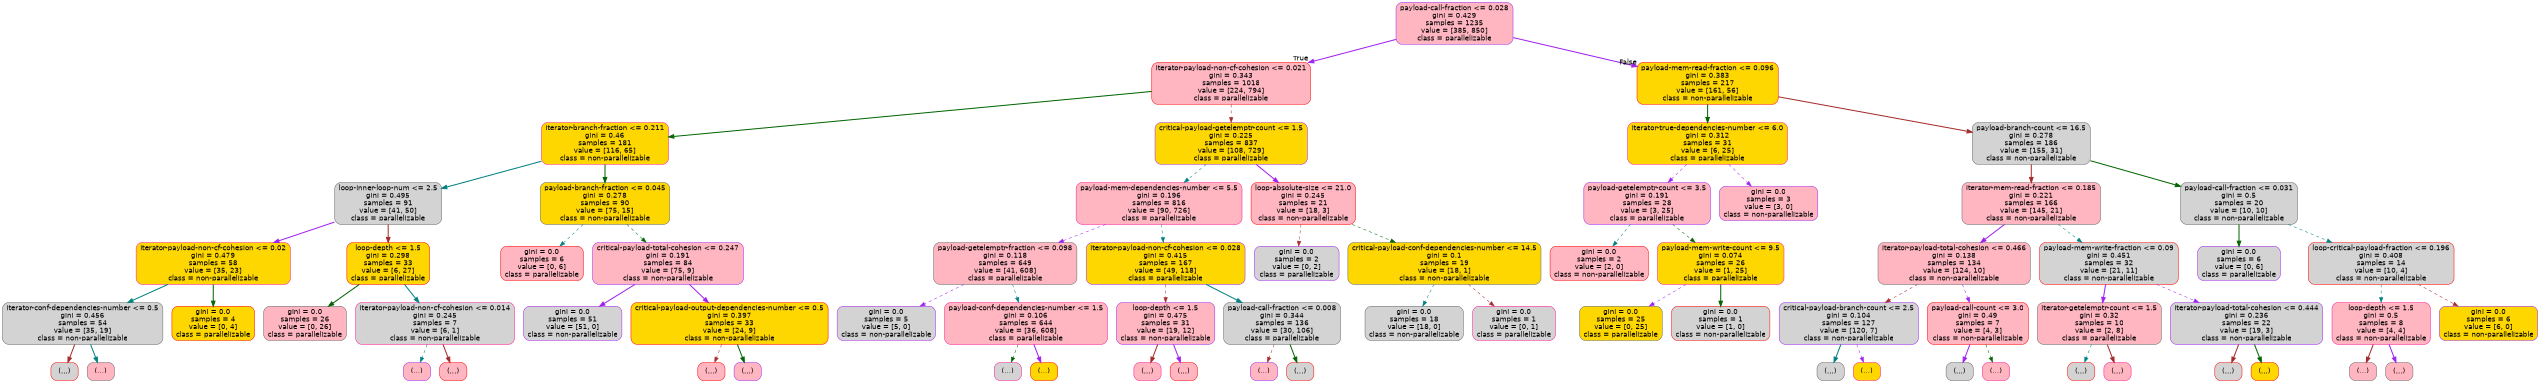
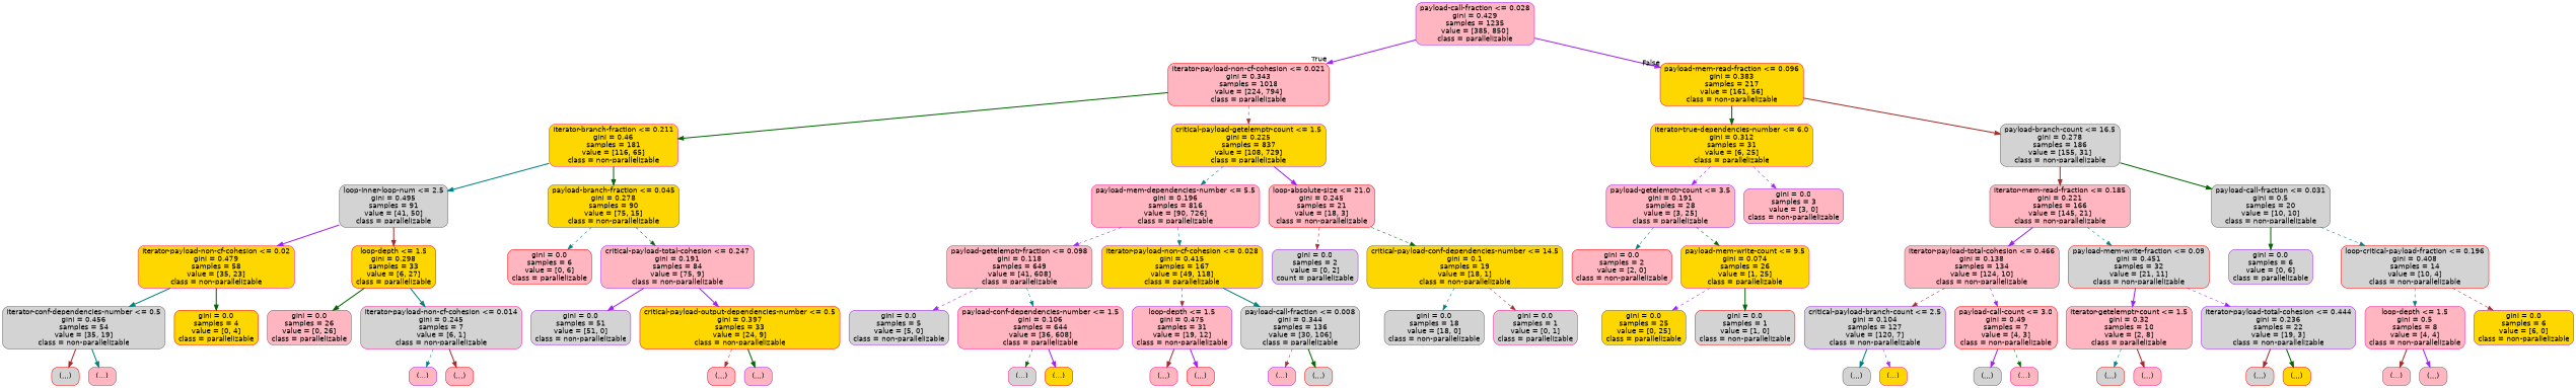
  digraph {
    node [color=red fillcolor=lightpink fontname=helvetica shape=box style="filled, rounded"]
    edge [fontname=helvetica color=purple style=bold]
    n1 [color=purple label="payload-call-fraction <= 0.028\ngini = 0.429\nsamples = 1235\nvalue = [385, 850]\nclass = parallelizable"]
    n2 [label="iterator-payload-non-cf-cohesion <= 0.021\ngini = 0.343\nsamples = 1018\nvalue = [224, 794]\nclass = parallelizable"]
    n3 [fillcolor=gold label="payload-mem-read-fraction <= 0.096\ngini = 0.383\nsamples = 217\nvalue = [161, 56]\nclass = non-parallelizable"]
    n4 [color=deeppink fillcolor=gold label="iterator-branch-fraction <= 0.211\ngini = 0.46\nsamples = 181\nvalue = [116, 65]\nclass = non-parallelizable"]
    n5 [color=purple fillcolor=gold label="critical-payload-getelemptr-count <= 1.5\ngini = 0.225\nsamples = 837\nvalue = [108, 729]\nclass = parallelizable"]
    n6 [color=gray40 fillcolor=lightgrey label="loop-inner-loop-num <= 2.5\ngini = 0.495\nsamples = 91\nvalue = [41, 50]\nclass = parallelizable"]
    n7 [color=gray40 fillcolor=gold label="payload-branch-fraction <= 0.045\ngini = 0.278\nsamples = 90\nvalue = [75, 15]\nclass = non-parallelizable"]
    n8 [color=deeppink fillcolor=gold label="iterator-payload-non-cf-cohesion <= 0.02\ngini = 0.479\nsamples = 58\nvalue = [35, 23]\nclass = non-parallelizable"]
    n9 [fillcolor=gold label="loop-depth <= 1.5\ngini = 0.298\nsamples = 33\nvalue = [6, 27]\nclass = parallelizable"]
    n10 [color=gray40 fillcolor=lightgrey label="iterator-conf-dependencies-number <= 0.5\ngini = 0.456\nsamples = 54\nvalue = [35, 19]\nclass = non-parallelizable"]
    n11 [fillcolor=gold label="gini = 0.0\nsamples = 4\nvalue = [0, 4]\nclass = parallelizable"]
    n12 [fillcolor=lightgrey label="(...)"]
    n13 [color=gray40 label="(...)"]
    n14 [color=gray40 label="gini = 0.0\nsamples = 26\nvalue = [0, 26]\nclass = parallelizable"]
    n15 [color=deeppink fillcolor=lightgrey label="iterator-payload-non-cf-cohesion <= 0.014\ngini = 0.245\nsamples = 7\nvalue = [6, 1]\nclass = non-parallelizable"]
    n16 [color=purple label="(...)"]
    n17 [label="(...)"]
    n18 [label="gini = 0.0\nsamples = 6\nvalue = [0, 6]\nclass = parallelizable"]
    n19 [color=purple label="critical-payload-total-cohesion <= 0.247\ngini = 0.191\nsamples = 84\nvalue = [75, 9]\nclass = non-parallelizable"]
    n20 [color=purple fillcolor=lightgrey label="gini = 0.0\nsamples = 51\nvalue = [51, 0]\nclass = non-parallelizable"]
    n21 [fillcolor=gold label="critical-payload-output-dependencies-number <= 0.5\ngini = 0.397\nsamples = 33\nvalue = [24, 9]\nclass = non-parallelizable"]
    n22 [label="(...)"]
    n23 [color=purple label="(...)"]
    n24 [color=deeppink label="payload-mem-dependencies-number <= 5.5\ngini = 0.196\nsamples = 816\nvalue = [90, 726]\nclass = parallelizable"]
    n25 [label="loop-absolute-size <= 21.0\ngini = 0.245\nsamples = 21\nvalue = [18, 3]\nclass = non-parallelizable"]
    n26 [color=gray40 label="payload-getelemptr-fraction <= 0.098\ngini = 0.118\nsamples = 649\nvalue = [41, 608]\nclass = parallelizable"]
    n27 [color=purple fillcolor=gold label="iterator-payload-non-cf-cohesion <= 0.028\ngini = 0.415\nsamples = 167\nvalue = [49, 118]\nclass = parallelizable"]
    n28 [color=purple fillcolor=lightgrey label="gini = 0.0\nsamples = 5\nvalue = [5, 0]\nclass = non-parallelizable"]
    n29 [color=deeppink label="payload-conf-dependencies-number <= 1.5\ngini = 0.106\nsamples = 644\nvalue = [36, 608]\nclass = parallelizable"]
    n30 [color=deeppink fillcolor=lightgrey label="(...)"]
    n31 [fillcolor=gold label="(...)"]
    n32 [color=purple label="loop-depth <= 1.5\ngini = 0.475\nsamples = 31\nvalue = [19, 12]\nclass = non-parallelizable"]
    n33 [color=gray40 fillcolor=lightgrey label="payload-call-fraction <= 0.008\ngini = 0.344\nsamples = 136\nvalue = [30, 106]\nclass = parallelizable"]
    n34 [color=deeppink label="(...)"]
    n35 [label="(...)"]
    n36 [color=purple label="(...)"]
    n37 [fillcolor=lightgrey label="(...)"]
-   n38 [color=purple fillcolor=lightgrey label="gini = 0.0\nsamples = 2\nvalue = [0, 2]\nclass = parallelizable"]
+   n38 [color=purple fillcolor=lightgrey label="gini = 0.0\nsamples = 2\nvalue = [0, 2]\ncount = parallelizable"]
    n39 [color=gray40 fillcolor=gold label="critical-payload-conf-dependencies-number <= 14.5\ngini = 0.1\nsamples = 19\nvalue = [18, 1]\nclass = non-parallelizable"]
    n40 [color=gray40 fillcolor=lightgrey label="gini = 0.0\nsamples = 18\nvalue = [18, 0]\nclass = non-parallelizable"]
    n41 [color=deeppink fillcolor=lightgrey label="gini = 0.0\nsamples = 1\nvalue = [0, 1]\nclass = parallelizable"]
    n42 [color=deeppink fillcolor=gold label="iterator-true-dependencies-number <= 6.0\ngini = 0.312\nsamples = 31\nvalue = [6, 25]\nclass = parallelizable"]
    n43 [color=gray40 fillcolor=lightgrey label="payload-branch-count <= 16.5\ngini = 0.278\nsamples = 186\nvalue = [155, 31]\nclass = non-parallelizable"]
    n44 [color=purple label="payload-getelemptr-count <= 3.5\ngini = 0.191\nsamples = 28\nvalue = [3, 25]\nclass = parallelizable"]
    n45 [color=purple label="gini = 0.0\nsamples = 3\nvalue = [3, 0]\nclass = non-parallelizable"]
    n46 [label="gini = 0.0\nsamples = 2\nvalue = [2, 0]\nclass = non-parallelizable"]
    n47 [color=deeppink fillcolor=gold label="payload-mem-write-count <= 9.5\ngini = 0.074\nsamples = 26\nvalue = [1, 25]\nclass = parallelizable"]
    n48 [color=gray40 fillcolor=gold label="gini = 0.0\nsamples = 25\nvalue = [0, 25]\nclass = parallelizable"]
    n49 [fillcolor=lightgrey label="gini = 0.0\nsamples = 1\nvalue = [1, 0]\nclass = non-parallelizable"]
    n50 [color=gray40 label="iterator-mem-read-fraction <= 0.185\ngini = 0.221\nsamples = 166\nvalue = [145, 21]\nclass = non-parallelizable"]
    n51 [color=gray40 fillcolor=lightgrey label="payload-call-fraction <= 0.031\ngini = 0.5\nsamples = 20\nvalue = [10, 10]\nclass = non-parallelizable"]
    n52 [color=gray40 label="iterator-payload-total-cohesion <= 0.466\ngini = 0.138\nsamples = 134\nvalue = [124, 10]\nclass = non-parallelizable"]
    n53 [fillcolor=lightgrey label="payload-mem-write-fraction <= 0.09\ngini = 0.451\nsamples = 32\nvalue = [21, 11]\nclass = non-parallelizable"]
    n54 [color=purple fillcolor=lightgrey label="critical-payload-branch-count <= 2.5\ngini = 0.104\nsamples = 127\nvalue = [120, 7]\nclass = non-parallelizable"]
    n55 [label="payload-call-count <= 3.0\ngini = 0.49\nsamples = 7\nvalue = [4, 3]\nclass = non-parallelizable"]
    n56 [color=gray40 fillcolor=lightgrey label="(...)"]
    n57 [color=deeppink fillcolor=gold label="(...)"]
    n58 [color=gray40 fillcolor=lightgrey label="(...)"]
    n59 [color=deeppink label="(...)"]
    n60 [color=gray40 label="iterator-getelemptr-count <= 1.5\ngini = 0.32\nsamples = 10\nvalue = [2, 8]\nclass = parallelizable"]
    n61 [color=purple fillcolor=lightgrey label="iterator-payload-total-cohesion <= 0.444\ngini = 0.236\nsamples = 22\nvalue = [19, 3]\nclass = non-parallelizable"]
    n62 [fillcolor=lightgrey label="(...)"]
    n63 [color=deeppink label="(...)"]
    n64 [fillcolor=lightgrey label="(...)"]
    n65 [fillcolor=gold label="(...)"]
    n66 [color=purple fillcolor=lightgrey label="gini = 0.0\nsamples = 6\nvalue = [0, 6]\nclass = parallelizable"]
    n67 [fillcolor=lightgrey label="loop-critical-payload-fraction <= 0.196\ngini = 0.408\nsamples = 14\nvalue = [10, 4]\nclass = non-parallelizable"]
    n68 [color=deeppink label="loop-depth <= 1.5\ngini = 0.5\nsamples = 8\nvalue = [4, 4]\nclass = non-parallelizable"]
    n69 [color=purple fillcolor=gold label="gini = 0.0\nsamples = 6\nvalue = [6, 0]\nclass = non-parallelizable"]
    n70 [color=gray40 label="(...)"]
    n71 [color=gray40 label="(...)"]
    n1 -> n2 [headlabel=True labelangle=45 labeldistance=2.5]
    n1 -> n3 [headlabel=False labelangle=-45 labeldistance=2.5]
    n2 -> n4 [color=darkgreen]
    n2 -> n5 [color=brown style=dashed]
    n3 -> n42 [color=darkgreen]
    n3 -> n43 [color=brown]
    n4 -> n6 [color=teal]
    n4 -> n7 [color=darkgreen]
    n5 -> n24 [color=teal style=dashed]
    n5 -> n25
    n6 -> n8
    n6 -> n9 [color=brown]
    n7 -> n18 [color=teal style=dashed]
    n7 -> n19 [color=darkgreen style=dashed]
    n8 -> n10 [color=teal]
    n8 -> n11 [color=darkgreen]
    n9 -> n14 [color=darkgreen]
    n9 -> n15 [color=teal]
    n10 -> n12 [color=brown]
    n10 -> n13 [color=teal]
    n15 -> n16 [color=teal style=dashed]
    n15 -> n17 [color=brown]
    n19 -> n20
    n19 -> n21
    n21 -> n22 [color=brown style=dashed]
    n21 -> n23 [color=darkgreen]
    n24 -> n26 [style=dashed]
    n24 -> n27 [color=teal style=dashed]
    n25 -> n38 [color=brown style=dashed]
    n25 -> n39 [color=darkgreen style=dashed]
    n26 -> n28 [style=dashed]
    n26 -> n29 [color=teal style=dashed]
    n27 -> n32 [color=brown style=dashed]
    n27 -> n33 [color=teal]
    n29 -> n30 [color=darkgreen style=dashed]
    n29 -> n31
    n32 -> n34 [color=brown]
    n32 -> n35
    n33 -> n36 [color=brown style=dashed]
    n33 -> n37 [color=darkgreen]
    n39 -> n40 [color=teal style=dashed]
    n39 -> n41 [color=brown style=dashed]
    n42 -> n44 [style=dashed]
    n42 -> n45 [style=dashed]
    n43 -> n50 [color=brown]
    n43 -> n51 [color=darkgreen]
    n44 -> n46 [color=teal style=dashed]
    n44 -> n47 [color=darkgreen style=dashed]
    n47 -> n48 [style=dashed]
    n47 -> n49 [color=darkgreen]
    n50 -> n52
    n50 -> n53 [color=teal style=dashed]
    n51 -> n66 [color=darkgreen]
    n51 -> n67 [color=teal style=dashed]
    n52 -> n54 [color=brown style=dashed]
    n52 -> n55 [style=dashed]
    n53 -> n60
    n53 -> n61 [style=dashed]
    n54 -> n56 [color=teal]
    n54 -> n57 [style=dashed]
    n55 -> n58
    n55 -> n59 [color=darkgreen style=dashed]
    n60 -> n62 [color=teal style=dashed]
    n60 -> n63 [color=brown]
    n61 -> n64 [color=brown]
    n61 -> n65 [color=darkgreen]
    n67 -> n68 [color=teal style=dashed]
    n67 -> n69 [color=brown style=dashed]
    n68 -> n70 [color=brown]
    n68 -> n71
  }
